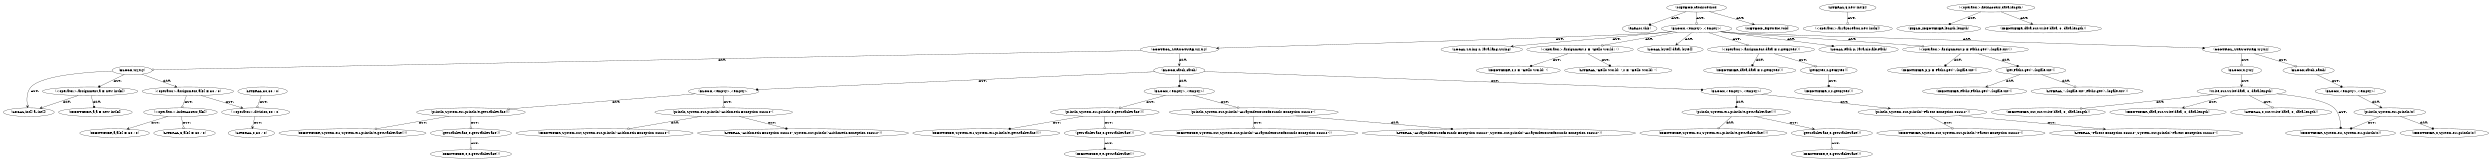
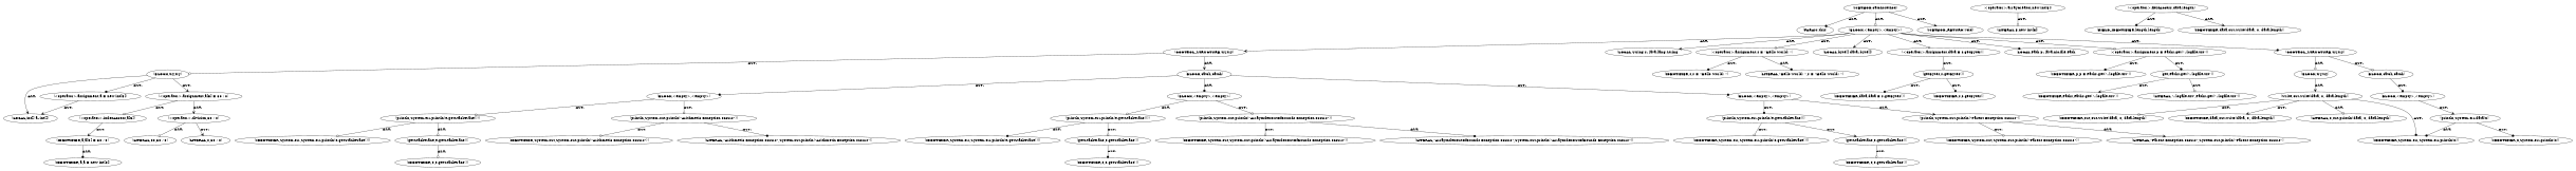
  digraph {
    edge [arrowhead=odot]
    n1 [label="(METHOD,catchMethod)"]
    n2 [label="(PARAM,this)"]
    n3 [label="(BLOCK,<empty>,<empty>)"]
    n4 [label="(METHOD_RETURN,void)"]
    n5 [label="(CONTROL_STRUCTURE,try,try)"]
    n6 [label="(LOCAL,String s: java.lang.String)"]
    n7 [label="(<operator>.assignment,s = \"Hello World! \")"]
    n8 [label="(LOCAL,byte[] data: byte[])"]
    n9 [label="(<operator>.assignment,data = s.getBytes())"]
    n10 [label="(LOCAL,Path p: java.nio.file.Path)"]
    n11 [label="(<operator>.assignment,p = Paths.get(\"./logfile.txt\"))"]
    n12 [label="(CONTROL_STRUCTURE,try,try)"]
    n13 [label="(BLOCK,try,try)"]
    n14 [label="(BLOCK,catch,catch)"]
    n15 [label="(IDENTIFIER,s,s = \"Hello World! \")"]
    n16 [label="(LITERAL,\"Hello World! \",s = \"Hello World! \")"]
    n17 [label="(IDENTIFIER,data,data = s.getBytes())"]
    n18 [label="(getBytes,s.getBytes())"]
    n19 [label="(IDENTIFIER,p,p = Paths.get(\"./logfile.txt\"))"]
    n20 [label="(get,Paths.get(\"./logfile.txt\"))"]
    n21 [label="(BLOCK,try,try)"]
    n22 [label="(BLOCK,catch,catch)"]
    n23 [label="(LOCAL,int[] a: int[])"]
    n24 [label="(<operator>.assignment,a = new int[5])"]
    n25 [label="(<operator>.assignment,a[5] = 30 / 0)"]
    n26 [label="(BLOCK,<empty>,<empty>)"]
    n27 [label="(BLOCK,<empty>,<empty>)"]
    n28 [label="(BLOCK,<empty>,<empty>)"]
    n29 [label="(IDENTIFIER,a,a = new int[5])"]
    n30 [label="(<operator>.indexAccess,a[5])"]
    n31 [label="(<operator>.division,30 / 0)"]
    n32 [label="(<operator>.arrayCreator,new int[5])"]
    n33 [label="(LITERAL,5,new int[5])"]
    n34 [label="(IDENTIFIER,a,a[5] = 30 / 0)"]
-   n35 [label="(LITERAL,5,a[5] = 30 / 0)"]
    n36 [label="(LITERAL,30,30 / 0)"]
    n37 [label="(LITERAL,0,30 / 0)"]
    n38 [label="(println,System.err.println(e.getStackTrace()))"]
    n39 [label="(println,System.out.println(\"Arithmetic Exception occurs\"))"]
    n40 [label="(println,System.err.println(e.getStackTrace()))"]
    n41 [label="(println,System.out.println(\"ArrayIndexOutOfBounds Exception occurs\"))"]
    n42 [label="(println,System.err.println(e.getStackTrace()))"]
    n43 [label="(println,System.out.println(\"Parent Exception occurs\"))"]
    n44 [label="(IDENTIFIER,System.err,System.err.println(e.getStackTrace()))"]
    n45 [label="(getStackTrace,e.getStackTrace())"]
    n46 [label="(IDENTIFIER,System.out,System.out.println(\"Arithmetic Exception occurs\"))"]
    n47 [label="(LITERAL,\"Arithmetic Exception occurs\",System.out.println(\"Arithmetic Exception occurs\"))"]
    n48 [label="(IDENTIFIER,e,e.getStackTrace())"]
    n49 [label="(IDENTIFIER,System.err,System.err.println(e.getStackTrace()))"]
    n50 [label="(getStackTrace,e.getStackTrace())"]
    n51 [label="(IDENTIFIER,System.out,System.out.println(\"ArrayIndexOutOfBounds Exception occurs\"))"]
    n52 [label="(LITERAL,\"ArrayIndexOutOfBounds Exception occurs\",System.out.println(\"ArrayIndexOutOfBounds Exception occurs\"))"]
    n53 [label="(IDENTIFIER,e,e.getStackTrace())"]
    n54 [label="(IDENTIFIER,System.err,System.err.println(e.getStackTrace()))"]
    n55 [label="(getStackTrace,e.getStackTrace())"]
    n56 [label="(IDENTIFIER,System.out,System.out.println(\"Parent Exception occurs\"))"]
    n57 [label="(LITERAL,\"Parent Exception occurs\",System.out.println(\"Parent Exception occurs\"))"]
    n58 [label="(IDENTIFIER,e,e.getStackTrace())"]
    n59 [label="(IDENTIFIER,s,s.getBytes())"]
    n60 [label="(IDENTIFIER,Paths,Paths.get(\"./logfile.txt\"))"]
    n61 [label="(LITERAL,\"./logfile.txt\",Paths.get(\"./logfile.txt\"))"]
    n62 [label="(write,out.write(data, 0, data.length))"]
    n63 [label="(BLOCK,<empty>,<empty>)"]
    n64 [label="(IDENTIFIER,out,out.write(data, 0, data.length))"]
    n65 [label="(IDENTIFIER,data,out.write(data, 0, data.length))"]
-   n66 [label="(LITERAL,0,out.write(data, 0, data.length))"]
+   n66 [label="(LITERAL,0,out.println(data, 0, data.length))"]
    n67 [label="(IDENTIFIER,System.err,System.err.println(x))"]
    n68 [label="(<operator>.fieldAccess,data.length)"]
    n69 [label="(FIELD_IDENTIFIER,length,length)"]
    n70 [label="(IDENTIFIER,data,out.write(data, 0, data.length))"]
-   n71 [label="(println,System.err.println(x))"]
+   n71 [label="(println,System.err.data(x))"]
    n72 [label="(IDENTIFIER,x,System.err.println(x))"]
    n1 -> n2 [arrowhead=dot label="AST: "]
    n1 -> n3 [label="AST: "]
    n1 -> n4 [arrowhead=vee label="AST: "]
    n3 -> n5 [arrowhead=vee label="AST: "]
    n3 -> n6 [arrowhead=vee label="AST: "]
    n3 -> n7 [label="AST: "]
    n3 -> n8 [arrowhead=vee label="AST: "]
    n3 -> n9 [label="AST: "]
    n3 -> n10 [arrowhead=dot label="AST: "]
    n3 -> n11 [label="AST: "]
    n3 -> n12 [arrowhead=dot label="AST: "]
    n5 -> n13 [label="AST: "]
    n5 -> n14 [arrowhead=vee label="AST: "]
    n7 -> n15 [arrowhead=dot label="AST: "]
    n7 -> n16 [arrowhead=dot label="AST: "]
-   n9 -> n17 [arrowhead=dot label="AST: "]
+   n18 -> n17 [arrowhead=dot label="AST: "]
    n9 -> n18 [label="AST: "]
    n11 -> n19 [arrowhead=dot label="AST: "]
    n11 -> n20 [arrowhead=dot label="AST: "]
    n12 -> n21 [label="AST: "]
    n12 -> n22 [label="AST: "]
    n13 -> n23 [arrowhead=vee label="AST: "]
    n13 -> n24 [arrowhead=dot label="AST: "]
    n13 -> n25 [arrowhead=vee label="AST: "]
    n14 -> n26 [arrowhead=dot label="AST: "]
    n14 -> n27 [arrowhead=dot label="AST: "]
    n14 -> n28 [arrowhead=dot label="AST: "]
    n18 -> n59 [arrowhead=dot label="AST: "]
    n20 -> n60 [arrowhead=vee label="AST: "]
    n20 -> n61 [label="AST: "]
    n21 -> n62 [arrowhead=vee label="AST: "]
    n22 -> n63 [arrowhead=dot label="AST: "]
    n24 -> n23 [arrowhead=vee label="AST: "]
-   n24 -> n29 [arrowhead=dot label="AST: "]
+   n34 -> n29 [arrowhead=dot label="AST: "]
    n25 -> n30 [label="AST: "]
    n25 -> n31 [arrowhead=vee label="AST: "]
    n26 -> n38 [label="AST: "]
    n26 -> n39 [label="AST: "]
    n27 -> n40 [label="AST: "]
    n27 -> n41 [label="AST: "]
    n28 -> n42 [arrowhead=dot label="AST: "]
    n28 -> n43 [arrowhead=vee label="AST: "]
    n30 -> n34 [arrowhead=vee label="AST: "]
-   n30 -> n35 [label="AST: "]
-   n36 -> n31 [label="AST: "]
+   n31 -> n36 [label="AST: "]
    n31 -> n37 [arrowhead=vee label="AST: "]
-   n33 -> n32 [label="AST: "]
+   n32 -> n33 [label="AST: "]
    n38 -> n44 [label="AST: "]
    n38 -> n45 [label="AST: "]
    n39 -> n46 [label="AST: "]
    n39 -> n47 [arrowhead=dot label="AST: "]
    n40 -> n49 [arrowhead=dot label="AST: "]
    n40 -> n50 [label="AST: "]
    n41 -> n51 [label="AST: "]
    n41 -> n52 [arrowhead=dot label="AST: "]
    n42 -> n54 [label="AST: "]
    n42 -> n55 [arrowhead=vee label="AST: "]
    n43 -> n56 [label="AST: "]
    n43 -> n57 [arrowhead=vee label="AST: "]
    n45 -> n48 [label="AST: "]
    n50 -> n53 [arrowhead=dot label="AST: "]
    n55 -> n58 [label="AST: "]
    n62 -> n64 [label="AST: "]
    n62 -> n65 [arrowhead=vee label="AST: "]
    n62 -> n66 [label="AST: "]
    n62 -> n67 [arrowhead=dot label="AST: "]
    n63 -> n71 [arrowhead=vee label="AST: "]
    n68 -> n69 [arrowhead=dot label="AST: "]
    n68 -> n70 [arrowhead=vee label="AST: "]
    n71 -> n67 [arrowhead=dot label="AST: "]
    n71 -> n72 [arrowhead=dot label="AST: "]
  }
